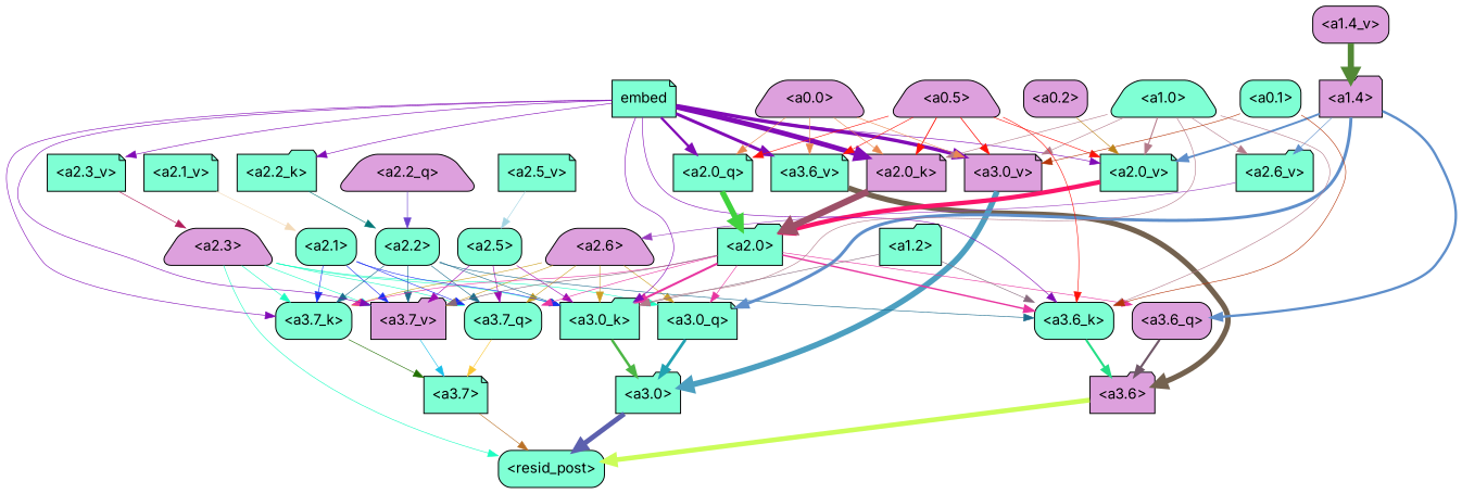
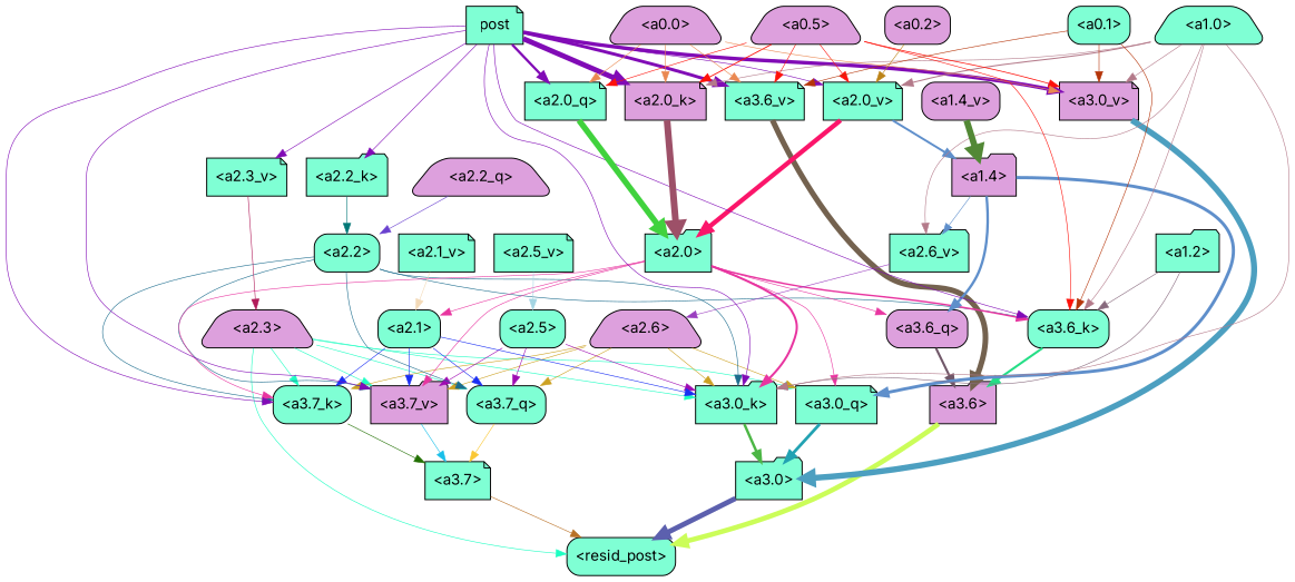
  strict digraph {
    fontname=Inter
    splines=true
    node [color=black fillcolor=aquamarine fontname=Inter shape=box style="filled, rounded"]
    edge [color="#810bb6" fontname=Inter penwidth=0.6]
    "<resid_post>"
    "<a3.7>" [shape=note]
    "<a3.6>" [fillcolor=plum shape=folder]
    "<a3.0>" [shape=folder]
    "<a2.3>" [fillcolor=plum shape=trapezium]
    "<a3.7_q>"
    "<a3.0_q>" [shape=note]
    "<a3.7_k>"
    "<a3.0_k>" [shape=folder]
    "<a3.7_v>" [fillcolor=plum shape=folder]
    "<a3.6_q>" [fillcolor=plum]
    "<a3.6_k>"
    "<a3.6_v>" [shape=note]
    "<a3.0_v>" [fillcolor=plum shape=note]
    "<a2.6>" [fillcolor=plum shape=trapezium]
    "<a2.5>"
    "<a2.2>"
    "<a2.1>"
    "<a2.0>" [shape=folder]
    "<a1.4>" [fillcolor=plum shape=folder]
    "<a2.6_v>" [shape=folder]
    "<a2.0_v>" [shape=note]
-   embed [shape=note]
+   embed [shape=note label=post]
    "<a2.0_q>" [shape=note]
    "<a2.2_k>" [shape=folder]
    "<a2.0_k>" [fillcolor=plum shape=note]
    "<a2.3_v>" [shape=note]
    "<a1.2>" [shape=folder]
    "<a1.0>" [shape=trapezium]
    "<a0.5>" [fillcolor=plum shape=trapezium]
    "<a0.1>"
    "<a0.0>" [fillcolor=plum shape=trapezium]
    "<a2.2_q>" [fillcolor=plum shape=trapezium]
    "<a2.5_v>" [shape=note]
    "<a2.1_v>" [shape=note]
    "<a0.2>" [fillcolor=plum]
    "<a1.4_v>" [fillcolor=plum]
    "<a3.7>" -> "<resid_post>" [color="#b97127"]
    "<a3.6>" -> "<resid_post>" [color="#cbfd59" penwidth=4.7534414529800415]
    "<a3.0>" -> "<resid_post>" [color="#5c60ae" penwidth=4.898576855659485]
    "<a2.3>" -> "<resid_post>" [color="#1dfec2"]
    "<a2.3>" -> "<a3.7_q>" [color="#1dfec2"]
    "<a2.3>" -> "<a3.0_q>" [color="#1dfec2"]
    "<a2.3>" -> "<a3.7_k>" [color="#1dfec2"]
    "<a2.3>" -> "<a3.0_k>" [color="#1dfec2"]
    "<a2.3>" -> "<a3.7_v>" [color="#1dfec2"]
    "<a3.7_q>" -> "<a3.7>" [color="#fac733"]
    "<a3.0_q>" -> "<a3.0>" [color="#22a2b2" penwidth=2.870753765106201]
    "<a3.7_k>" -> "<a3.7>" [color="#227003"]
    "<a3.0_k>" -> "<a3.0>" [color="#4cb645" penwidth=2.520303964614868]
    "<a3.7_v>" -> "<a3.7>" [color="#19bfe9"]
    "<a3.6_q>" -> "<a3.6>" [color="#705768" penwidth=2.160832464694977]
    "<a3.6_k>" -> "<a3.6>" [color="#24de86" penwidth=2.13908451795578]
    "<a3.6_v>" -> "<a3.6>" [color="#74624f" penwidth=5.297133803367615]
    "<a3.0_v>" -> "<a3.0>" [color="#4c9fc0" penwidth=5.680712580680847]
    "<a2.6>" -> "<a3.7_q>" [color="#cca123"]
    "<a2.6>" -> "<a3.0_q>" [color="#cca123"]
    "<a2.6>" -> "<a3.7_k>" [color="#cca123"]
    "<a2.6>" -> "<a3.0_k>" [color="#cca123"]
    "<a2.6>" -> "<a3.7_v>" [color="#cca123"]
    "<a2.5>" -> "<a3.7_q>" [color="#9e0bb2"]
    "<a2.5>" -> "<a3.0_k>" [color="#9e0bb2"]
    "<a2.5>" -> "<a3.7_v>" [color="#9e0bb2"]
    "<a2.2>" -> "<a3.7_q>" [color="#1c6c8d"]
    "<a2.2>" -> "<a3.7_k>" [color="#1c6c8d"]
    "<a2.2>" -> "<a3.0_k>" [color="#1c6c8d"]
    "<a2.2>" -> "<a3.7_v>" [color="#1c6c8d"]
    "<a2.2>" -> "<a3.6_k>" [color="#1c6c8d"]
    "<a2.1>" -> "<a3.7_q>" [color="#1a2ef3"]
    "<a2.1>" -> "<a3.7_k>" [color="#1a2ef3"]
    "<a2.1>" -> "<a3.0_k>" [color="#1a2ef3"]
    "<a2.1>" -> "<a3.7_v>" [color="#1a2ef3"]
-   "<a2.0>" -> "<a3.7_q>" [color="#e835a0"]
+   "<a2.0>" -> "<a2.1>" [color="#e835a0"]
    "<a2.0>" -> "<a3.0_q>" [color="#e835a0"]
    "<a2.0>" -> "<a3.7_k>" [color="#e835a0"]
    "<a2.0>" -> "<a3.0_k>" [color="#e835a0" penwidth=2.095262974500656]
-   "<a2.0>" -> "<a3.7_v>" [color="#87697d"]
+   "<a2.0>" -> "<a3.7_v>" [color="#e835a0"]
    "<a2.0>" -> "<a3.6_q>" [color="#e835a0"]
    "<a2.0>" -> "<a3.6_k>" [color="#e835a0" penwidth=1.4807794839143753]
    "<a1.4>" -> "<a3.0_q>" [color="#5f8fcb" penwidth=3.0341034531593323]
    "<a1.4>" -> "<a3.6_q>" [color="#5f8fcb" penwidth=2.425799250602722]
    "<a1.4>" -> "<a2.6_v>" [color="#5f8fcb"]
-   "<a1.4>" -> "<a2.0_v>" [color="#5f8fcb" penwidth=2.007302835583687]
+   "<a2.0_v>" -> "<a1.4>" [color="#5f8fcb" penwidth=2.007302835583687]
    "<a2.6_v>" -> "<a2.6>" [color="#9a3ebf"]
    "<a2.0_v>" -> "<a2.0>" [color="#fb156a" penwidth=4.422677040100098]
    embed -> "<a3.7_k>"
    embed -> "<a3.0_k>"
    embed -> "<a3.7_v>"
    embed -> "<a3.6_k>"
    embed -> "<a3.6_v>" [penwidth=3.067279100418091]
    embed -> "<a3.0_v>" [penwidth=3.5202720761299133]
    embed -> "<a2.0_v>"
    embed -> "<a2.0_q>" [penwidth=2.339468687772751]
    embed -> "<a2.2_k>"
    embed -> "<a2.0_k>" [penwidth=4.9759310483932495]
    embed -> "<a2.3_v>"
    "<a2.0_q>" -> "<a2.0>" [color="#40d23d" penwidth=5.606565475463867]
    "<a2.2_k>" -> "<a2.2>" [color="#037877"]
    "<a2.0_k>" -> "<a2.0>" [color="#9d5068" penwidth=6.344284534454346]
    "<a2.3_v>" -> "<a2.3>" [color="#b11c5a"]
    "<a1.2>" -> "<a3.0_k>" [color="#87697d"]
    "<a1.2>" -> "<a3.6_k>" [color="#87697d"]
    "<a1.0>" -> "<a3.0_k>" [color="#b47a8a"]
    "<a1.0>" -> "<a3.6_k>" [color="#b47a8a"]
    "<a1.0>" -> "<a3.0_v>" [color="#b47a8a"]
    "<a1.0>" -> "<a2.6_v>" [color="#b47a8a"]
    "<a1.0>" -> "<a2.0_v>" [color="#b47a8a" penwidth=1.0943371653556824]
    "<a1.0>" -> "<a2.0_k>" [color="#b47a8a"]
    "<a0.5>" -> "<a3.6_k>" [color="#fe110a"]
    "<a0.5>" -> "<a3.6_v>" [color="#fe110a"]
    "<a0.5>" -> "<a3.0_v>" [color="#fe110a" penwidth=0.764040544629097]
    "<a0.5>" -> "<a2.0_v>" [color="#fe110a"]
    "<a0.5>" -> "<a2.0_q>" [color="#fe110a"]
    "<a0.5>" -> "<a2.0_k>" [color="#fe110a" penwidth=0.8956001400947571]
    "<a0.1>" -> "<a3.6_k>" [color="#b5350a"]
+   "<a0.1>" -> "<a3.6_v>" [color="#b5350a"]
    "<a0.1>" -> "<a3.0_v>" [color="#b5350a"]
    "<a0.0>" -> "<a3.6_v>" [color="#ea8851"]
    "<a0.0>" -> "<a3.0_v>" [color="#ea8851"]
    "<a0.0>" -> "<a2.0_q>" [color="#ea8851"]
    "<a0.0>" -> "<a2.0_k>" [color="#ea8851"]
    "<a2.2_q>" -> "<a2.2>" [color="#6a41cf"]
    "<a2.5_v>" -> "<a2.5>" [color="#a4d5e3"]
    "<a2.1_v>" -> "<a2.1>" [color="#f3dab8"]
    "<a0.2>" -> "<a2.0_v>" [color="#bc8318"]
    "<a1.4_v>" -> "<a1.4>" [color="#528835" penwidth=6.0194467306137085]
  }
